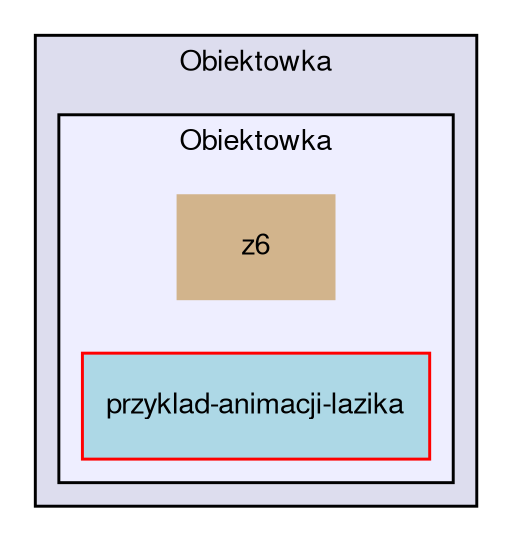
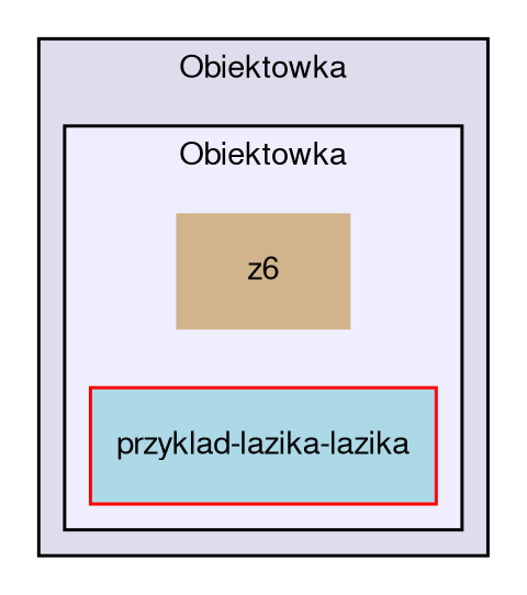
  digraph {
    compound=true
    rankdir=LR
    node [fontname=FreeSans fontsize=10 style=filled]
    n1 [label=z6 shape=plaintext fillcolor=tan]
-   n2 [color=red fillcolor=lightblue label="przyklad-animacji-lazika" shape=box]
+   n2 [color=red fillcolor=lightblue label="przyklad-lazika-lazika" shape=box]
    subgraph cluster_1 {
      bgcolor="#ddddee"
      fontname=FreeSans
      fontsize=10
      label=Obiektowka
      pencolor=black
      subgraph cluster_2 {
        bgcolor="#eeeeff"
        fontname=FreeSans
        fontsize=10
        pencolor=black
        n1
        n2
      }
    }
  }
